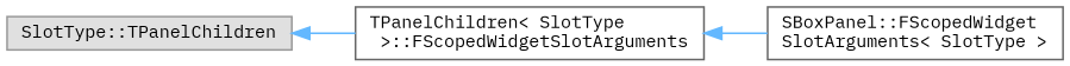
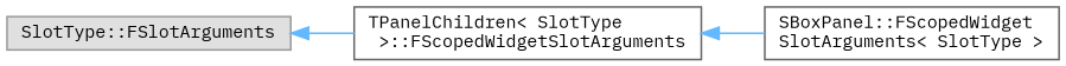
  digraph {
    fontname="IBM Plex Mono"
    rankdir=LR
    node [color=grey40 fillcolor=white fontname="IBM Plex Mono" fontsize=10 shape=box style=filled]
    edge [color=steelblue1 dir=back fontname="IBM Plex Mono" fontsize=10 labelfontname=Helvetica labelfontsize=10 style=solid]
-   n1 [color=grey60 fillcolor="#E0E0E0" height=0.2 label="SlotType::TPanelChildren" width=0.4]
+   n1 [color=grey60 fillcolor="#E0E0E0" height=0.2 label="SlotType::FSlotArguments" width=0.4]
    n2 [height=0.2 label="TPanelChildren\< SlotType\l \>::FScopedWidgetSlotArguments" width=0.4]
    n3 [height=0.2 label="SBoxPanel::FScopedWidget\lSlotArguments\< SlotType \>" width=0.4]
    n1 -> n2
    n2 -> n3
  }
